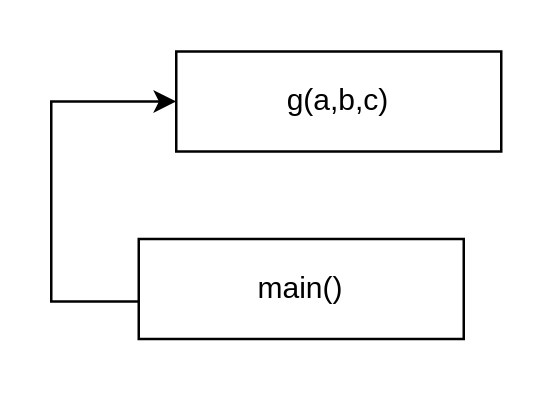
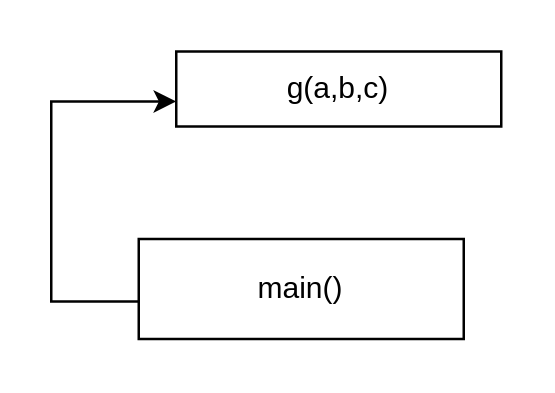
  <mxCell id="0" />
  <mxCell id="1" parent="0" />
  <mxCell id="2" style="edgeStyle=orthogonalEdgeStyle;rounded=0;orthogonalLoop=1;jettySize=auto;html=1;" edge="1" parent="1" source="3" target="4"><mxGeometry relative="1" as="geometry"><mxPoint x="70" y="40" as="targetPoint" /><Array as="points"><mxPoint x="20" y="120" /><mxPoint x="20" y="40" /></Array></mxGeometry></mxCell>
  <mxCell id="3" value="main()" style="rounded=0;whiteSpace=wrap;html=1;" vertex="1" parent="1"><mxGeometry x="55" y="95" width="130" height="40" as="geometry" /></mxCell>
- <mxCell id="4" value="g(a,b,c)" style="rounded=0;whiteSpace=wrap;html=1;" vertex="1" parent="1"><mxGeometry x="70" y="20" width="130" height="40" as="geometry" /></mxCell>
+ <mxCell id="4" value="g(a,b,c)" style="rounded=0;whiteSpace=wrap;html=1;" vertex="1" parent="1"><mxGeometry x="70" y="20" width="130" height="30" as="geometry" /></mxCell>
